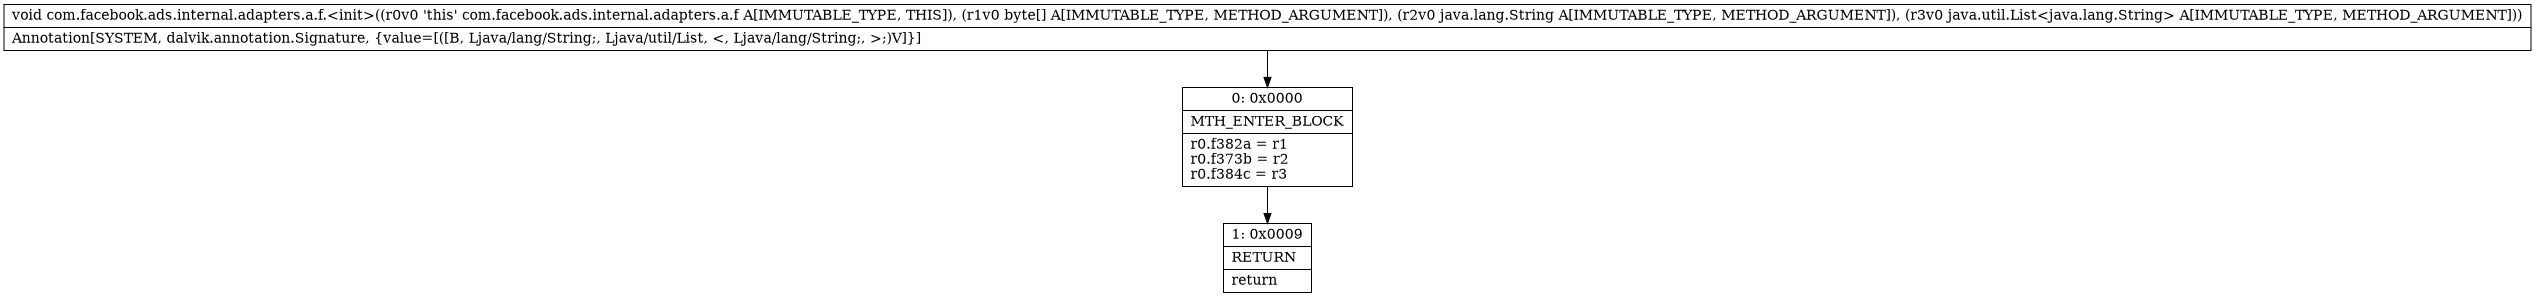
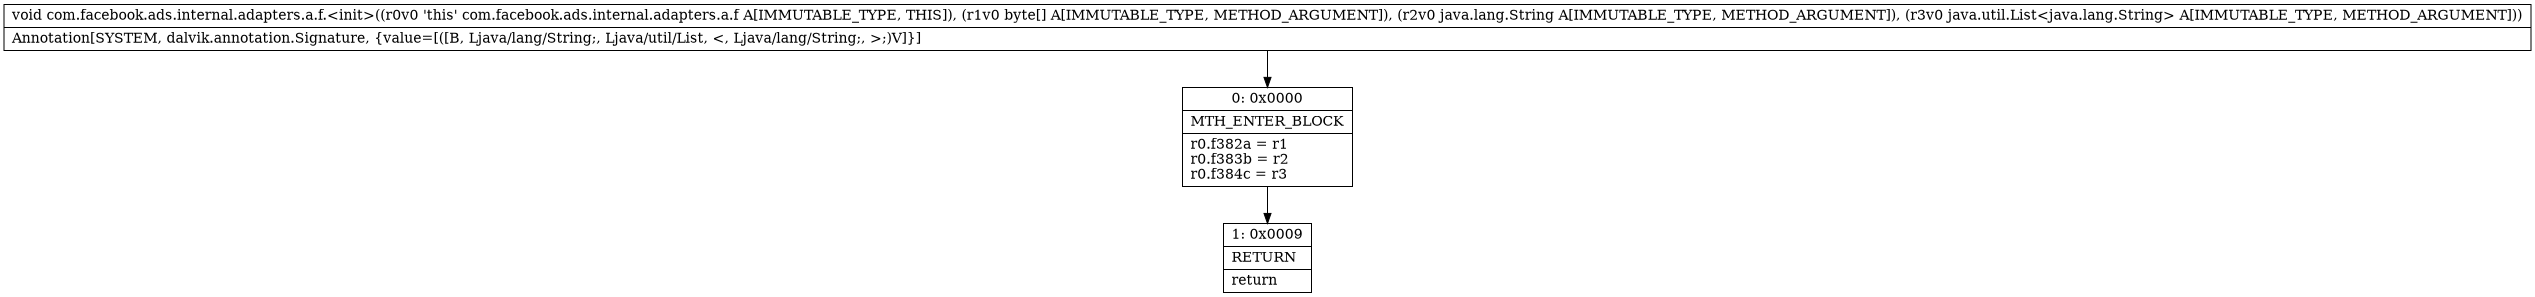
  digraph {
    node [shape=record]
-   n1 [label="{0\:\ 0x0000|MTH_ENTER_BLOCK\l|r0.f382a = r1\lr0.f373b = r2\lr0.f384c = r3\l}"]
+   n1 [label="{0\:\ 0x0000|MTH_ENTER_BLOCK\l|r0.f382a = r1\lr0.f383b = r2\lr0.f384c = r3\l}"]
    n2 [label="{1\:\ 0x0009|RETURN\l|return\l}"]
    n3 [label="{void com.facebook.ads.internal.adapters.a.f.\<init\>((r0v0 'this' com.facebook.ads.internal.adapters.a.f A[IMMUTABLE_TYPE, THIS]), (r1v0 byte[] A[IMMUTABLE_TYPE, METHOD_ARGUMENT]), (r2v0 java.lang.String A[IMMUTABLE_TYPE, METHOD_ARGUMENT]), (r3v0 java.util.List\<java.lang.String\> A[IMMUTABLE_TYPE, METHOD_ARGUMENT]))  | Annotation[SYSTEM, dalvik.annotation.Signature, \{value=[([B, Ljava\/lang\/String;, Ljava\/util\/List, \<, Ljava\/lang\/String;, \>;)V]\}]\l}"]
    n1 -> n2
    n3 -> n1
  }
